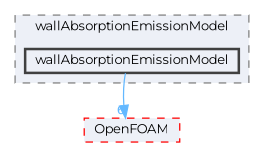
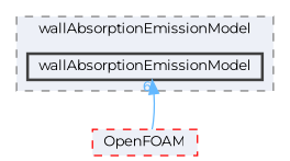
  digraph {
    compound=true
    fontname=Montserrat
    node [fillcolor="#edf0f7" fontname=Montserrat fontsize=10 shape=box]
    n1 [color=grey25 height=0.2 label=wallAbsorptionEmissionModel style="filled,bold" width=0.4]
    n2 [color=red height=0.2 label=OpenFOAM style="filled,dashed" width=0.4]
    subgraph cluster_1 {
      bgcolor="#edf0f7"
      fontsize=10
      label=wallAbsorptionEmissionModel
      pencolor=grey50
      style="filled,dashed"
      n1
    }
-   n1 -> n2 [color=steelblue1 fontcolor=steelblue1 fontname=Montserrat fontsize=10 headlabel=6 labeldistance=1.5 labelfontname=Helvetica labelfontsize=10]
+   n2 -> n1 [color=steelblue1 fontcolor=steelblue1 fontname=Montserrat fontsize=10 headlabel=6 labeldistance=1.5 labelfontname=Helvetica labelfontsize=10]
  }
